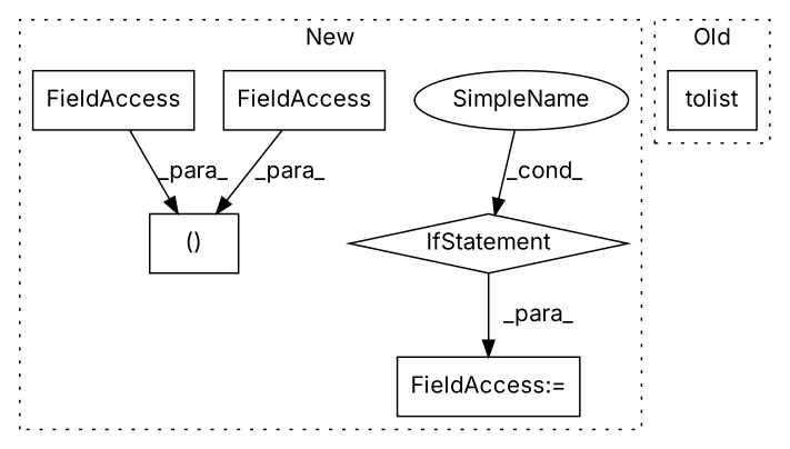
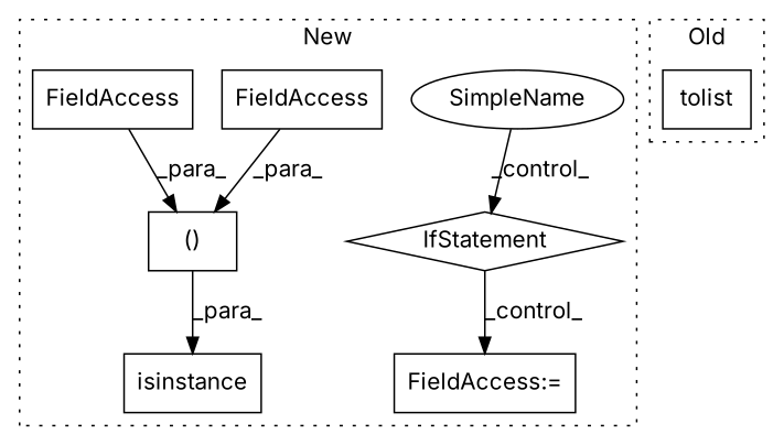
  digraph {
    fontname=Inter
    node [a=32 fontname=Inter s=1933 shape=box]
    edge [fontname=Inter]
+   n1 [l="11,2" label=isinstance s="1903,1955"]
    n2 [a=25 l="4,2" label=IfStatement s="1899,1984" shape=diamond]
    n3 [a=42 label=SimpleName shape=ellipse s=""]
    n4 [a=7 l=1 label="FieldAccess:=" s=2007]
    n5 [a=106 l=22 label="()"]
    n6 [a=22 l=5 label=FieldAccess s=1950]
    n7 [a=22 l=4 label=FieldAccess]
    n8 [l=8 label=tolist s=1675]
    subgraph cluster_1 {
      label=New
      style=dotted
+     n1
      n2
      n3
      n4
      n5
      n6
      n7
    }
    subgraph cluster_2 {
      label=Old
      style=dotted
      n8
    }
-   n2 -> n4 [label=_para_]
-   n3 -> n2 [label=_cond_]
+   n2 -> n4 [label=_control_]
+   n3 -> n2 [label=_control_]
+   n5 -> n1 [label=_para_]
    n6 -> n5 [label=_para_]
    n7 -> n5 [label=_para_]
  }
